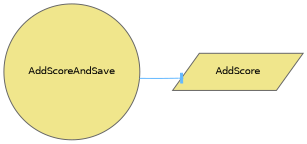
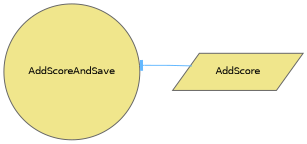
  digraph {
    rankdir=LR
    node [fillcolor=khaki fontname=Helvetica fontsize=10 style=filled]
    n1 [color=gray40 fontcolor=black height=0.2 label=AddScoreAndSave shape=circle width=0.4]
    n2 [color=grey40 height=0.2 label=AddScore shape=parallelogram width=0.4]
-   n1 -> n2 [color=steelblue1 fontname=Helvetica fontsize=10 labelfontname=Helvetica labelfontsize=10 style=solid arrowhead=tee]
+   n2 -> n1 [color=steelblue1 fontname=Helvetica fontsize=10 labelfontname=Helvetica labelfontsize=10 style=solid arrowhead=tee]
  }
